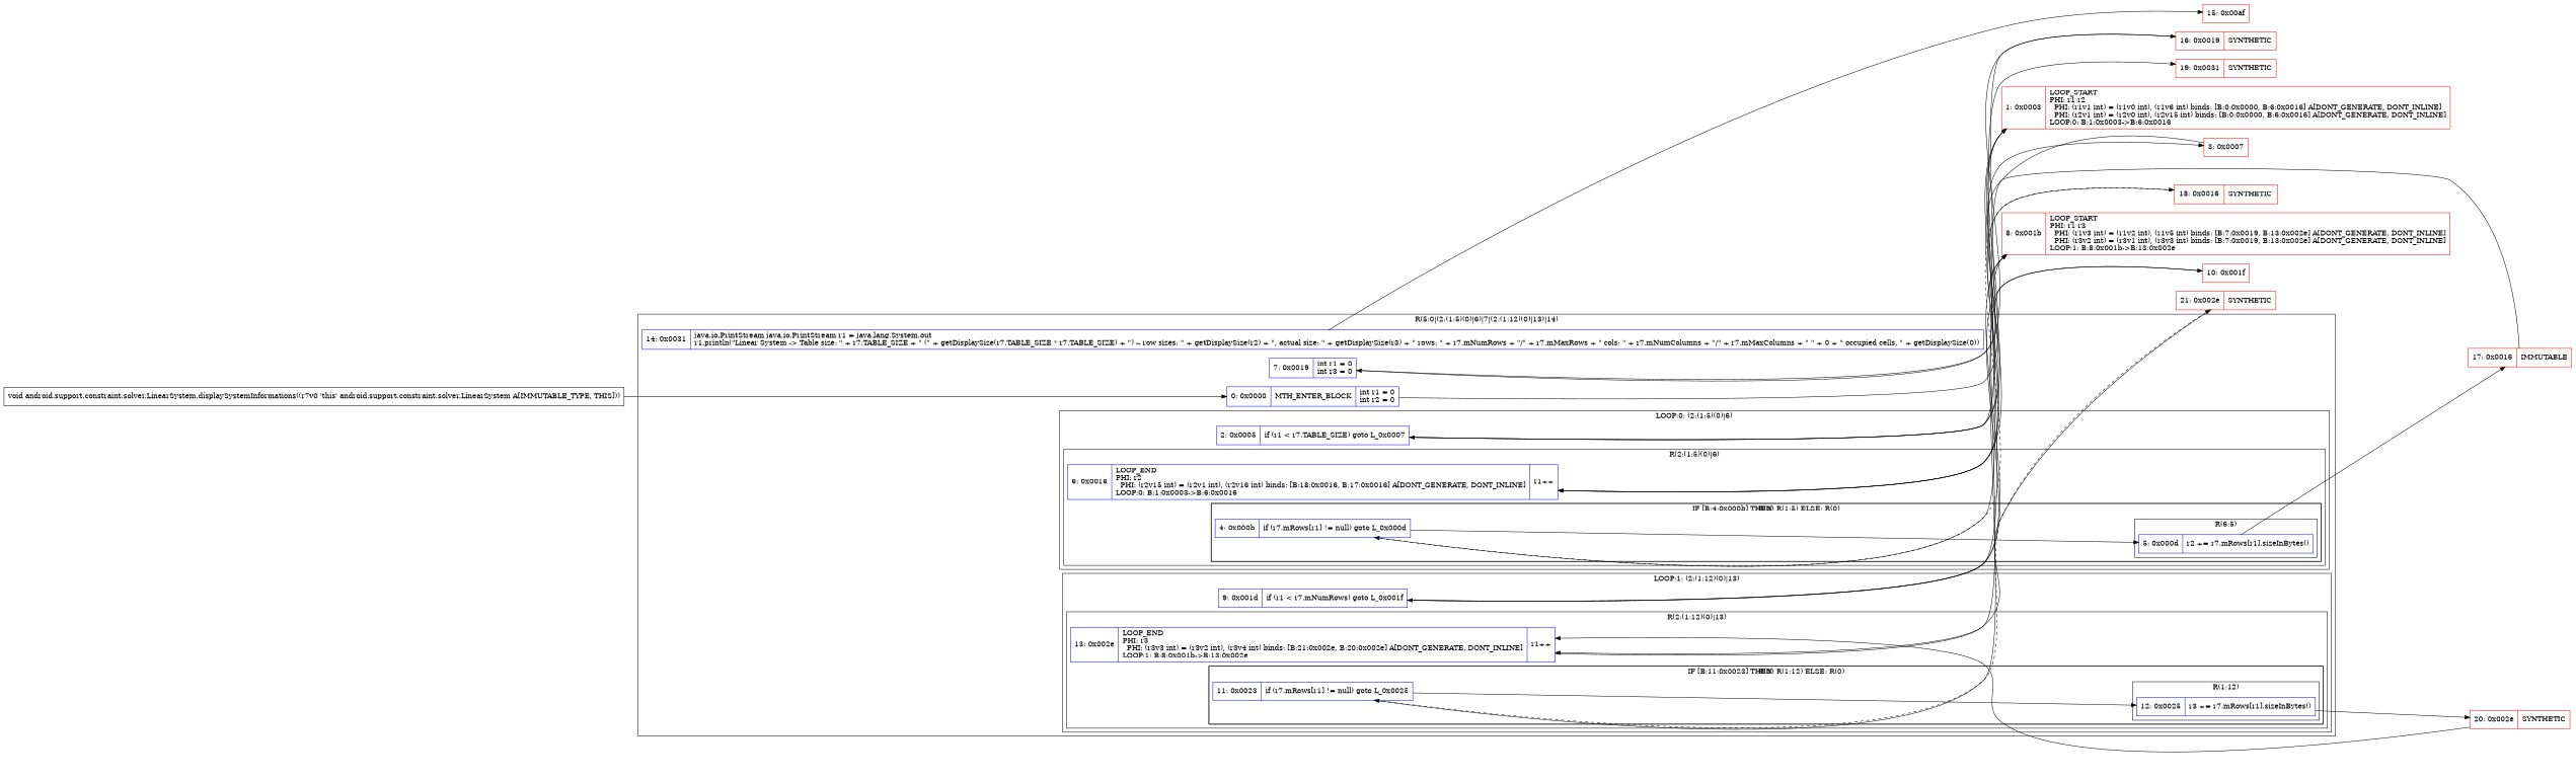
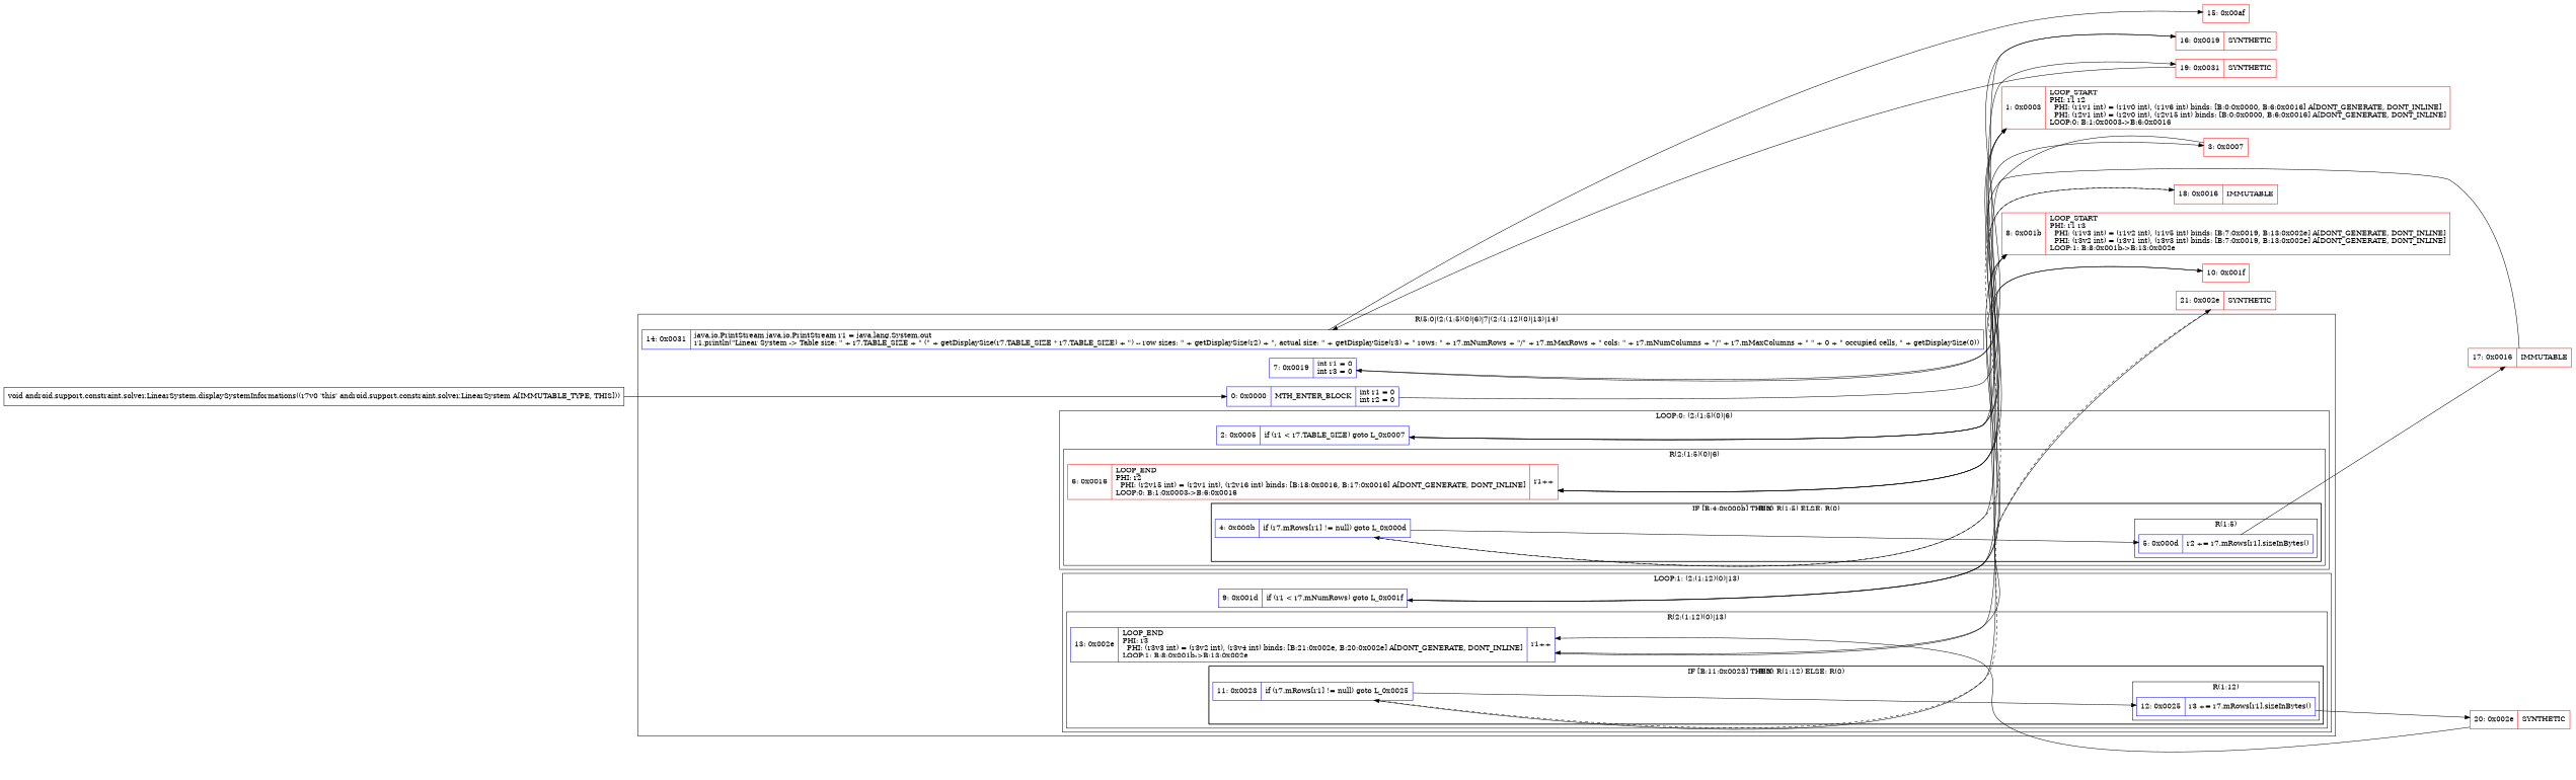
  digraph {
    rankdir=LR
    node [color=blue shape=record]
    n1 [label="{5\:\ 0x000d|r2 += r7.mRows[r1].sizeInBytes()\l}"]
    n2 [label="{4\:\ 0x000b|if (r7.mRows[r1] != null) goto L_0x000d\l}"]
-   n3 [label="{6\:\ 0x0016|LOOP_END\lPHI: r2 \l  PHI: (r2v15 int) = (r2v1 int), (r2v16 int) binds: [B:18:0x0016, B:17:0x0016] A[DONT_GENERATE, DONT_INLINE]\lLOOP:0: B:1:0x0003\-\>B:6:0x0016\l|r1++\l}"]
+   n3 [color=red label="{6\:\ 0x0016|LOOP_END\lPHI: r2 \l  PHI: (r2v15 int) = (r2v1 int), (r2v16 int) binds: [B:18:0x0016, B:17:0x0016] A[DONT_GENERATE, DONT_INLINE]\lLOOP:0: B:1:0x0003\-\>B:6:0x0016\l|r1++\l}"]
    n4 [label="{2\:\ 0x0005|if (r1 \< r7.TABLE_SIZE) goto L_0x0007\l}"]
    n5 [label="{12\:\ 0x0025|r3 += r7.mRows[r1].sizeInBytes()\l}"]
    n6 [label="{11\:\ 0x0023|if (r7.mRows[r1] != null) goto L_0x0025\l}"]
    n7 [label="{13\:\ 0x002e|LOOP_END\lPHI: r3 \l  PHI: (r3v3 int) = (r3v2 int), (r3v4 int) binds: [B:21:0x002e, B:20:0x002e] A[DONT_GENERATE, DONT_INLINE]\lLOOP:1: B:8:0x001b\-\>B:13:0x002e\l|r1++\l}"]
    n8 [label="{9\:\ 0x001d|if (r1 \< r7.mNumRows) goto L_0x001f\l}"]
    n9 [label="{0\:\ 0x0000|MTH_ENTER_BLOCK\l|int r1 = 0\lint r2 = 0\l}"]
    n10 [label="{7\:\ 0x0019|int r1 = 0\lint r3 = 0\l}"]
    n11 [label="{14\:\ 0x0031|java.io.PrintStream java.io.PrintStream r1 = java.lang.System.out\lr1.println(\"Linear System \-\> Table size: \" + r7.TABLE_SIZE + \" (\" + getDisplaySize(r7.TABLE_SIZE * r7.TABLE_SIZE) + \") \-\- row sizes: \" + getDisplaySize(r2) + \", actual size: \" + getDisplaySize(r3) + \" rows: \" + r7.mNumRows + \"\/\" + r7.mMaxRows + \" cols: \" + r7.mNumColumns + \"\/\" + r7.mMaxColumns + \" \" + 0 + \" occupied cells, \" + getDisplaySize(0))\l}"]
    n12 [color=red label="{17\:\ 0x0016|IMMUTABLE\l}"]
-   n13 [color=red label="{18\:\ 0x0016|SYNTHETIC\l}"]
+   n13 [color=red label="{18\:\ 0x0016|IMMUTABLE\l}"]
    n14 [color=red label="{1\:\ 0x0003|LOOP_START\lPHI: r1 r2 \l  PHI: (r1v1 int) = (r1v0 int), (r1v6 int) binds: [B:0:0x0000, B:6:0x0016] A[DONT_GENERATE, DONT_INLINE]\l  PHI: (r2v1 int) = (r2v0 int), (r2v15 int) binds: [B:0:0x0000, B:6:0x0016] A[DONT_GENERATE, DONT_INLINE]\lLOOP:0: B:1:0x0003\-\>B:6:0x0016\l}"]
    n15 [color=red label="{3\:\ 0x0007}"]
    n16 [color=red label="{16\:\ 0x0019|SYNTHETIC\l}"]
    n17 [color=red label="{20\:\ 0x002e|SYNTHETIC\l}"]
    n18 [color=red label="{21\:\ 0x002e|SYNTHETIC\l}"]
    n19 [color=red label="{8\:\ 0x001b|LOOP_START\lPHI: r1 r3 \l  PHI: (r1v3 int) = (r1v2 int), (r1v5 int) binds: [B:7:0x0019, B:13:0x002e] A[DONT_GENERATE, DONT_INLINE]\l  PHI: (r3v2 int) = (r3v1 int), (r3v3 int) binds: [B:7:0x0019, B:13:0x002e] A[DONT_GENERATE, DONT_INLINE]\lLOOP:1: B:8:0x001b\-\>B:13:0x002e\l}"]
    n20 [color=red label="{10\:\ 0x001f}"]
    n21 [color=red label="{19\:\ 0x0031|SYNTHETIC\l}"]
    n22 [color=red label="{15\:\ 0x00af}"]
    n23 [label="{void android.support.constraint.solver.LinearSystem.displaySystemInformations((r7v0 'this' android.support.constraint.solver.LinearSystem A[IMMUTABLE_TYPE, THIS])) }" color=""]
    subgraph cluster_1 {
      label="R(5:0|(2:(1:5)(0)|6)|7|(2:(1:12)(0)|13)|14)"
      n9
      n10
      n11
      subgraph cluster_2 {
        label="LOOP:0: (2:(1:5)(0)|6)"
        n4
        subgraph cluster_3 {
          label="R(2:(1:5)(0)|6)"
          n3
          subgraph cluster_4 {
            label="IF [B:4:0x000b] THEN: R(1:5) ELSE: R(0)"
            n2
            subgraph cluster_5 {
-             label="R(6:5)"
+             label="R(1:5)"
              n1
            }
            subgraph cluster_6 {
              label="R(0)"
            }
          }
        }
      }
      subgraph cluster_7 {
        label="LOOP:1: (2:(1:12)(0)|13)"
        n8
        subgraph cluster_8 {
          label="R(2:(1:12)(0)|13)"
          n7
          subgraph cluster_9 {
            label="IF [B:11:0x0023] THEN: R(1:12) ELSE: R(0)"
            n6
            subgraph cluster_10 {
              label="R(1:12)"
              n5
            }
            subgraph cluster_11 {
              label="R(0)"
            }
          }
        }
      }
    }
    n1 -> n12
    n2 -> n1
    n2 -> n13 [style=dashed]
    n3 -> n14
    n4 -> n15
    n4 -> n16 [style=solid]
    n5 -> n17
    n6 -> n5
    n6 -> n18 [style=dashed]
    n7 -> n19
    n8 -> n20
    n8 -> n21 [style=solid]
    n9 -> n14
    n10 -> n19
    n11 -> n22
    n12 -> n3
    n13 -> n3
    n14 -> n4
    n15 -> n2
    n16 -> n10
    n17 -> n7
    n18 -> n7
    n19 -> n8
    n20 -> n6
+   n21 -> n11
    n23 -> n9
  }
